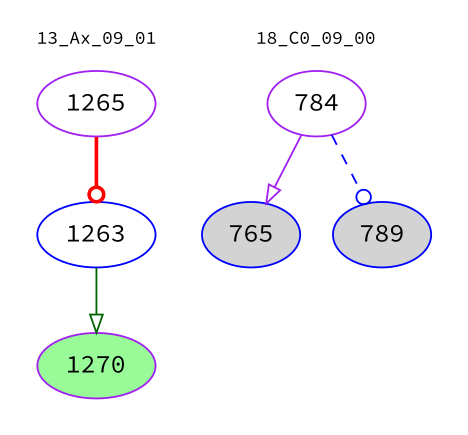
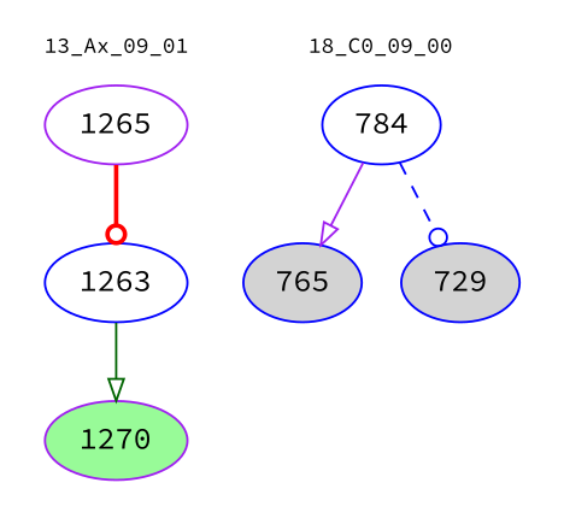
  digraph {
    fontname="Source Code Pro"
    node [color=blue fillcolor=white fontname="Source Code Pro" style=filled]
    edge [arrowhead=odot fontname="Source Code Pro" style=solid]
    n1 [color=purple label=1265]
    n2 [label=1263]
    n3 [color=purple fillcolor=palegreen label=1270]
-   n4 [color=purple label=784]
+   n4 [label=784]
    n5 [fillcolor=lightgrey label=765]
-   n6 [fillcolor=lightgrey label=789]
+   n6 [fillcolor=lightgrey label=729]
    subgraph cluster_1 {
      color=white
      fontsize=10
      label="13_Ax_09_01"
      n1
      n2
      n3
    }
    subgraph cluster_2 {
      color=white
      fontsize=10
      label="18_C0_09_00"
      n4
      n5
      n6
    }
    n1 -> n2 [color=red style=bold]
    n2 -> n3 [arrowhead=onormal color=darkgreen]
    n4 -> n5 [arrowhead=onormal color=purple]
    n4 -> n6 [color=blue style=dashed]
  }
